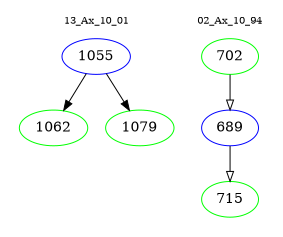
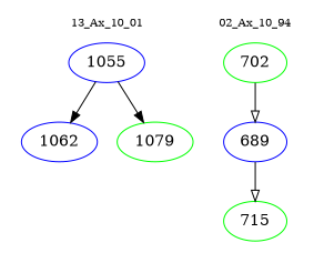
  digraph {
    node [color=green]
    edge [arrowhead=normal color=black]
-   n1 [label=1062]
+   n1 [color=blue label=1062]
    n2 [color=blue label=1055]
    n3 [label=1079]
    n4 [label=702]
    n5 [color=blue label=689]
    n6 [label=715]
    subgraph cluster_1 {
      color=white
      fontsize=10
      label="13_Ax_10_01"
      n1
      n2
      n3
    }
    subgraph cluster_2 {
      color=white
      fontsize=10
      label="02_Ax_10_94"
      n4
      n5
      n6
    }
    n2 -> n1
    n2 -> n3
    n4 -> n5 [arrowhead=onormal]
    n5 -> n6 [arrowhead=onormal]
  }
